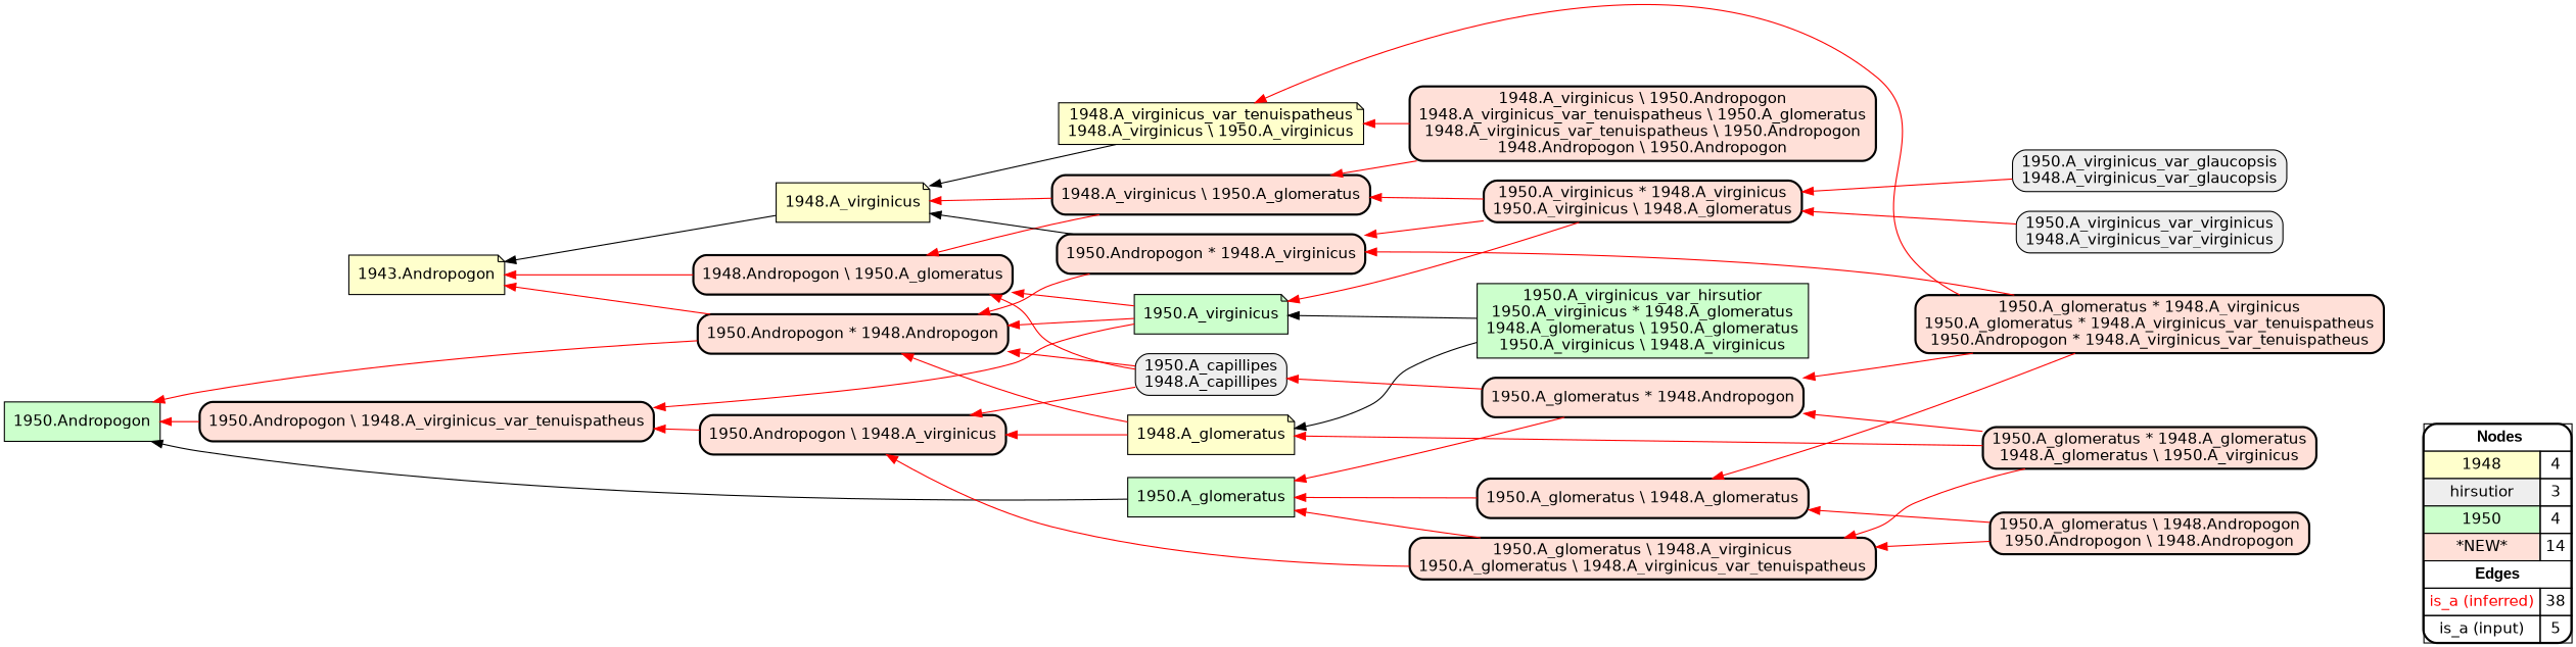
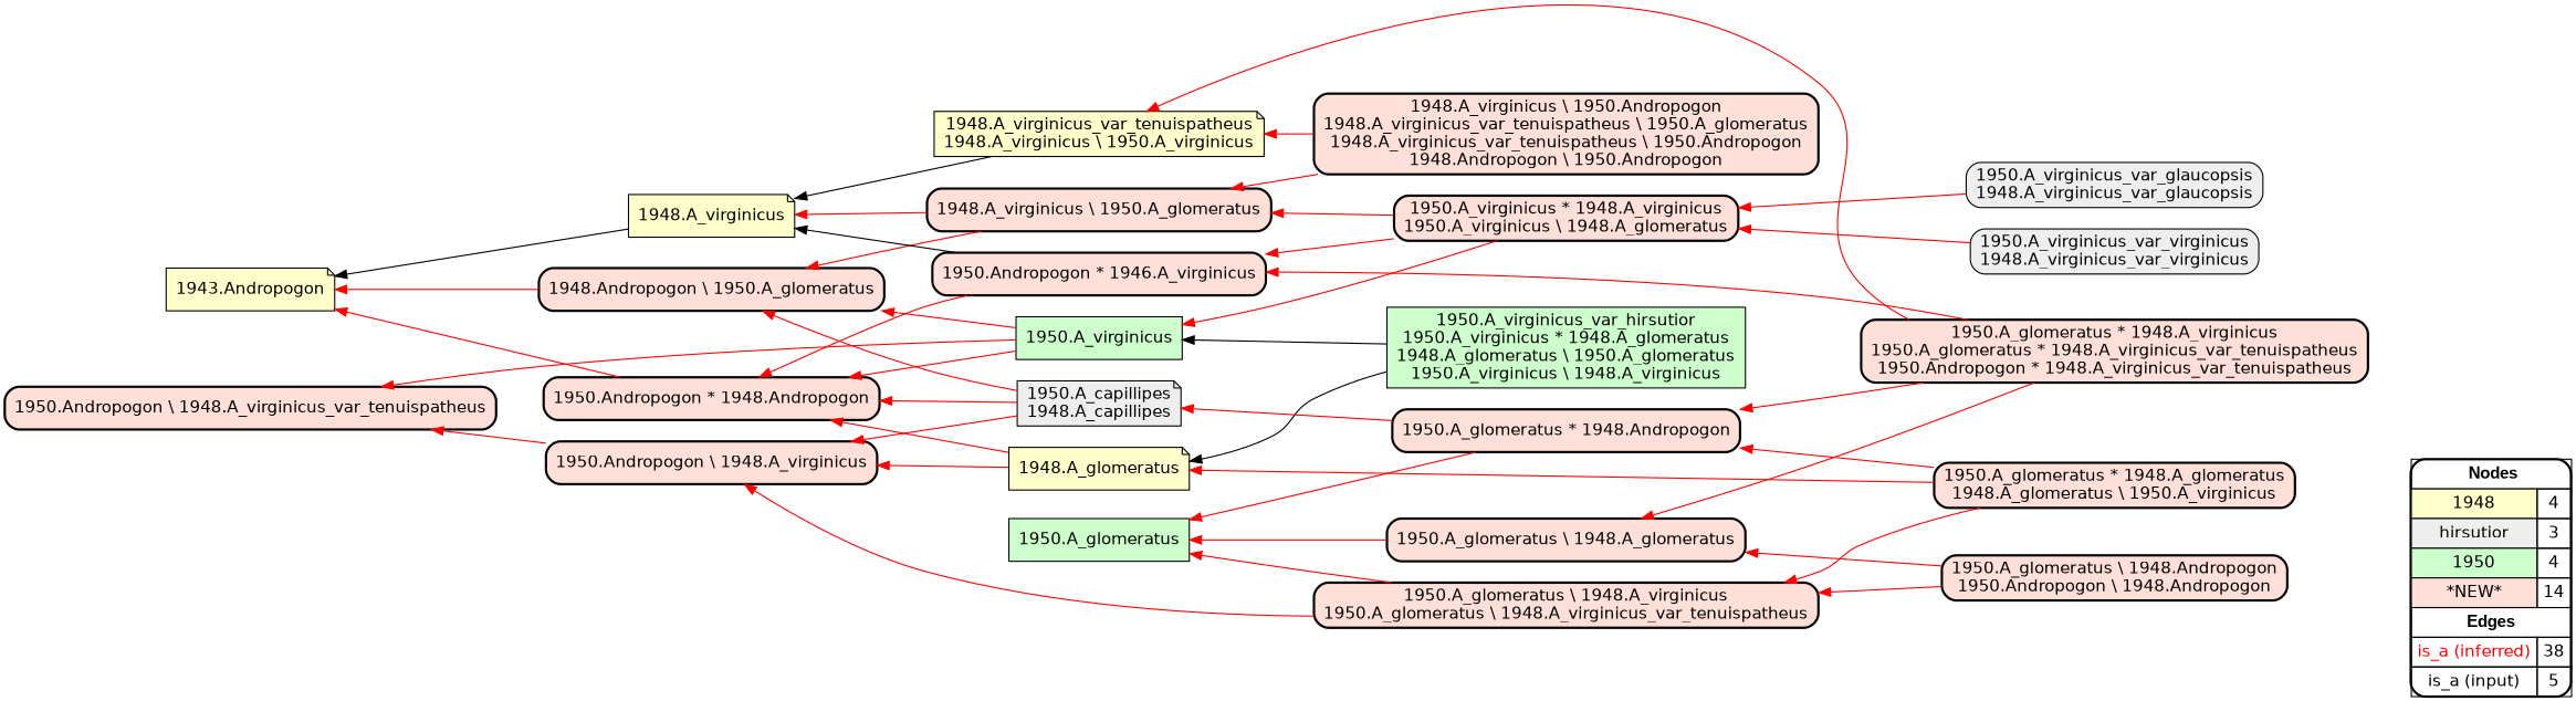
  digraph {
    rankdir=RL
    node [fillcolor="#FFE0D8" fontname=helvetica shape=box style="filled,rounded,bold"]
    edge [arrowhead=normal color="#FF0000" constraint=true penwidth=1 style=solid]
    n1 [fillcolor=white label=<   <TABLE BORDER="0" CELLBORDER="1" CELLSPACING="0" CELLPADDING="4">  <TR> <TD COLSPAN="2"><font face="Arial Black"> Nodes</font></TD> </TR>  <TR>   <TD bgcolor="#FFFFCC" fontname="helvetica">1948</TD>   <TD>4</TD>   </TR>  <TR>   <TD bgcolor="#EEEEEE" fontname="helvetica">hirsutior</TD>   <TD>3</TD>   </TR>  <TR>   <TD bgcolor="#CCFFCC" fontname="helvetica">1950</TD>   <TD>4</TD>   </TR>  <TR>   <TD bgcolor="#FFE0D8" fontname="helvetica">*NEW*</TD>   <TD>14</TD>   </TR>  <TR> <TD COLSPAN="2"><font face = "Arial Black"> Edges </font></TD> </TR>  <TR>   <TD><font color ="#FF0000">is_a (inferred)</font></TD><TD>38</TD> </TR> <TR>   <TD><font color ="#000000">is_a (input)</font></TD><TD>5</TD> </TR> </TABLE>   > margin=0]
    n2 [fillcolor="#FFFFCC" label="1943.Andropogon" shape=note style=filled]
    "1948.A_virginicus" [fillcolor="#FFFFCC" shape=note style=filled]
    "1948.A_virginicus_var_tenuispatheus\n1948.A_virginicus \\ 1950.A_virginicus" [fillcolor="#FFFFCC" shape=note style=filled]
    "1948.A_glomeratus" [fillcolor="#FFFFCC" shape=note style=filled]
    "1950.Andropogon * 1948.Andropogon"
    "1950.Andropogon \\ 1948.A_virginicus"
-   "1950.Andropogon" [fillcolor="#CCFFCC" style=filled]
    "1950.Andropogon \\ 1948.A_virginicus_var_tenuispatheus"
    "1950.A_virginicus_var_virginicus\n1948.A_virginicus_var_virginicus" [fillcolor="#EEEEEE" style="filled,rounded"]
    "1950.A_virginicus * 1948.A_virginicus\n1950.A_virginicus \\ 1948.A_glomeratus"
-   "1950.A_virginicus" [fillcolor="#CCFFCC" shape=note style=filled]
+   "1950.A_virginicus" [fillcolor="#CCFFCC" style=filled]
    "1948.A_virginicus \\ 1950.A_glomeratus"
-   "1950.Andropogon * 1948.A_virginicus"
+   "1950.Andropogon * 1948.A_virginicus" [label="1950.Andropogon * 1946.A_virginicus"]
    "1950.A_virginicus_var_glaucopsis\n1948.A_virginicus_var_glaucopsis" [fillcolor="#EEEEEE" style="filled,rounded"]
-   "1950.A_capillipes\n1948.A_capillipes" [fillcolor="#EEEEEE" style="filled,rounded"]
+   "1950.A_capillipes\n1948.A_capillipes" [fillcolor="#EEEEEE" shape=note style="filled,rounded"]
    "1948.Andropogon \\ 1950.A_glomeratus"
    "1950.A_glomeratus" [fillcolor="#CCFFCC" style=filled]
    "1950.A_virginicus_var_hirsutior\n1950.A_virginicus * 1948.A_glomeratus\n1948.A_glomeratus \\ 1950.A_glomeratus\n1950.A_virginicus \\ 1948.A_virginicus" [fillcolor="#CCFFCC" style=filled]
    "1948.A_virginicus \\ 1950.Andropogon\n1948.A_virginicus_var_tenuispatheus \\ 1950.A_glomeratus\n1948.A_virginicus_var_tenuispatheus \\ 1950.Andropogon\n1948.Andropogon \\ 1950.Andropogon"
    "1950.A_glomeratus \\ 1948.A_virginicus\n1950.A_glomeratus \\ 1948.A_virginicus_var_tenuispatheus"
    "1950.A_glomeratus * 1948.A_glomeratus\n1948.A_glomeratus \\ 1950.A_virginicus"
    "1950.A_glomeratus * 1948.Andropogon"
    "1950.A_glomeratus \\ 1948.Andropogon\n1950.Andropogon \\ 1948.Andropogon"
    "1950.A_glomeratus \\ 1948.A_glomeratus"
    "1950.A_glomeratus * 1948.A_virginicus\n1950.A_glomeratus * 1948.A_virginicus_var_tenuispatheus\n1950.Andropogon * 1948.A_virginicus_var_tenuispatheus"
    subgraph sub_1 {
      rank=source
      n1
    }
    "1948.A_virginicus" -> n2 [color="#000000"]
    "1948.A_virginicus_var_tenuispatheus\n1948.A_virginicus \\ 1950.A_virginicus" -> "1948.A_virginicus" [color="#000000"]
    "1948.A_glomeratus" -> "1950.Andropogon * 1948.Andropogon"
    "1948.A_glomeratus" -> "1950.Andropogon \\ 1948.A_virginicus"
    "1950.Andropogon * 1948.Andropogon" -> n2
-   "1950.Andropogon * 1948.Andropogon" -> "1950.Andropogon"
    "1950.Andropogon \\ 1948.A_virginicus" -> "1950.Andropogon \\ 1948.A_virginicus_var_tenuispatheus"
-   "1950.Andropogon \\ 1948.A_virginicus_var_tenuispatheus" -> "1950.Andropogon"
    "1950.A_virginicus_var_virginicus\n1948.A_virginicus_var_virginicus" -> "1950.A_virginicus * 1948.A_virginicus\n1950.A_virginicus \\ 1948.A_glomeratus"
    "1950.A_virginicus * 1948.A_virginicus\n1950.A_virginicus \\ 1948.A_glomeratus" -> "1950.A_virginicus"
    "1950.A_virginicus * 1948.A_virginicus\n1950.A_virginicus \\ 1948.A_glomeratus" -> "1948.A_virginicus \\ 1950.A_glomeratus"
    "1950.A_virginicus * 1948.A_virginicus\n1950.A_virginicus \\ 1948.A_glomeratus" -> "1950.Andropogon * 1948.A_virginicus"
    "1950.A_virginicus" -> "1950.Andropogon * 1948.Andropogon"
    "1950.A_virginicus" -> "1950.Andropogon \\ 1948.A_virginicus_var_tenuispatheus"
    "1950.A_virginicus" -> "1948.Andropogon \\ 1950.A_glomeratus"
    "1948.A_virginicus \\ 1950.A_glomeratus" -> "1948.A_virginicus"
    "1948.A_virginicus \\ 1950.A_glomeratus" -> "1948.Andropogon \\ 1950.A_glomeratus"
    "1950.Andropogon * 1948.A_virginicus" -> "1948.A_virginicus" [color="#000000"]
    "1950.Andropogon * 1948.A_virginicus" -> "1950.Andropogon * 1948.Andropogon"
    "1950.A_virginicus_var_glaucopsis\n1948.A_virginicus_var_glaucopsis" -> "1950.A_virginicus * 1948.A_virginicus\n1950.A_virginicus \\ 1948.A_glomeratus"
    "1950.A_capillipes\n1948.A_capillipes" -> "1950.Andropogon * 1948.Andropogon"
    "1950.A_capillipes\n1948.A_capillipes" -> "1950.Andropogon \\ 1948.A_virginicus"
    "1950.A_capillipes\n1948.A_capillipes" -> "1948.Andropogon \\ 1950.A_glomeratus"
    "1948.Andropogon \\ 1950.A_glomeratus" -> n2
-   "1950.A_glomeratus" -> "1950.Andropogon" [color="#000000"]
    "1950.A_virginicus_var_hirsutior\n1950.A_virginicus * 1948.A_glomeratus\n1948.A_glomeratus \\ 1950.A_glomeratus\n1950.A_virginicus \\ 1948.A_virginicus" -> "1948.A_glomeratus" [color="#000000"]
    "1950.A_virginicus_var_hirsutior\n1950.A_virginicus * 1948.A_glomeratus\n1948.A_glomeratus \\ 1950.A_glomeratus\n1950.A_virginicus \\ 1948.A_virginicus" -> "1950.A_virginicus" [color="#000000"]
    "1948.A_virginicus \\ 1950.Andropogon\n1948.A_virginicus_var_tenuispatheus \\ 1950.A_glomeratus\n1948.A_virginicus_var_tenuispatheus \\ 1950.Andropogon\n1948.Andropogon \\ 1950.Andropogon" -> "1948.A_virginicus_var_tenuispatheus\n1948.A_virginicus \\ 1950.A_virginicus"
    "1948.A_virginicus \\ 1950.Andropogon\n1948.A_virginicus_var_tenuispatheus \\ 1950.A_glomeratus\n1948.A_virginicus_var_tenuispatheus \\ 1950.Andropogon\n1948.Andropogon \\ 1950.Andropogon" -> "1948.A_virginicus \\ 1950.A_glomeratus"
    "1950.A_glomeratus \\ 1948.A_virginicus\n1950.A_glomeratus \\ 1948.A_virginicus_var_tenuispatheus" -> "1950.Andropogon \\ 1948.A_virginicus"
    "1950.A_glomeratus \\ 1948.A_virginicus\n1950.A_glomeratus \\ 1948.A_virginicus_var_tenuispatheus" -> "1950.A_glomeratus"
    "1950.A_glomeratus * 1948.A_glomeratus\n1948.A_glomeratus \\ 1950.A_virginicus" -> "1948.A_glomeratus"
    "1950.A_glomeratus * 1948.A_glomeratus\n1948.A_glomeratus \\ 1950.A_virginicus" -> "1950.A_glomeratus \\ 1948.A_virginicus\n1950.A_glomeratus \\ 1948.A_virginicus_var_tenuispatheus"
    "1950.A_glomeratus * 1948.A_glomeratus\n1948.A_glomeratus \\ 1950.A_virginicus" -> "1950.A_glomeratus * 1948.Andropogon"
    "1950.A_glomeratus * 1948.Andropogon" -> "1950.A_capillipes\n1948.A_capillipes"
    "1950.A_glomeratus * 1948.Andropogon" -> "1950.A_glomeratus"
    "1950.A_glomeratus \\ 1948.Andropogon\n1950.Andropogon \\ 1948.Andropogon" -> "1950.A_glomeratus \\ 1948.A_virginicus\n1950.A_glomeratus \\ 1948.A_virginicus_var_tenuispatheus"
    "1950.A_glomeratus \\ 1948.Andropogon\n1950.Andropogon \\ 1948.Andropogon" -> "1950.A_glomeratus \\ 1948.A_glomeratus"
    "1950.A_glomeratus \\ 1948.A_glomeratus" -> "1950.A_glomeratus"
    "1950.A_glomeratus * 1948.A_virginicus\n1950.A_glomeratus * 1948.A_virginicus_var_tenuispatheus\n1950.Andropogon * 1948.A_virginicus_var_tenuispatheus" -> "1948.A_virginicus_var_tenuispatheus\n1948.A_virginicus \\ 1950.A_virginicus"
    "1950.A_glomeratus * 1948.A_virginicus\n1950.A_glomeratus * 1948.A_virginicus_var_tenuispatheus\n1950.Andropogon * 1948.A_virginicus_var_tenuispatheus" -> "1950.Andropogon * 1948.A_virginicus"
    "1950.A_glomeratus * 1948.A_virginicus\n1950.A_glomeratus * 1948.A_virginicus_var_tenuispatheus\n1950.Andropogon * 1948.A_virginicus_var_tenuispatheus" -> "1950.A_glomeratus * 1948.Andropogon"
    "1950.A_glomeratus * 1948.A_virginicus\n1950.A_glomeratus * 1948.A_virginicus_var_tenuispatheus\n1950.Andropogon * 1948.A_virginicus_var_tenuispatheus" -> "1950.A_glomeratus \\ 1948.A_glomeratus"
  }
